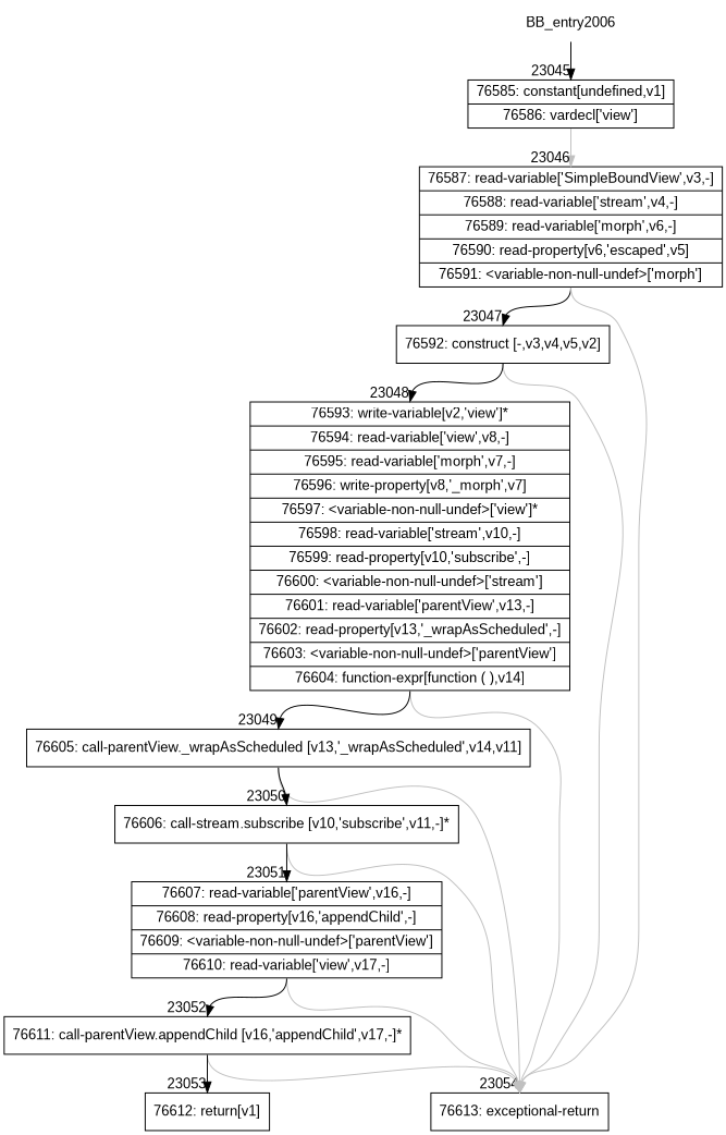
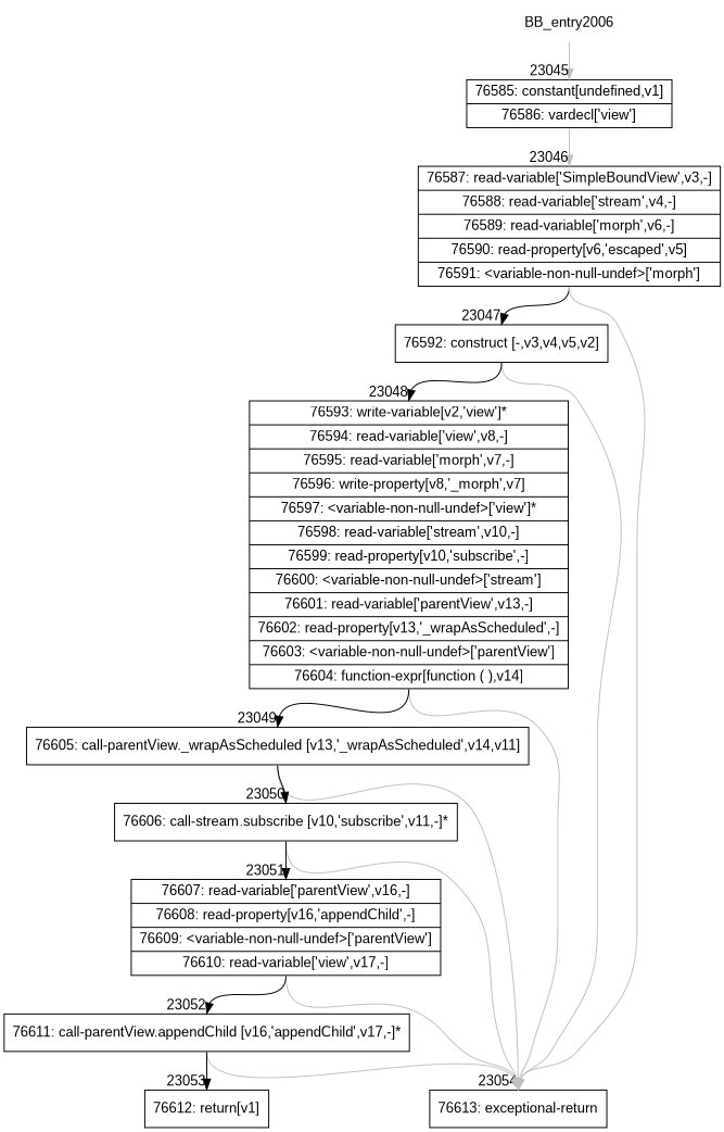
  digraph {
    fontname="Liberation Sans"
    rankdir=TD
    node [fontname="Liberation Sans" shape=record]
    edge [fontname="Liberation Sans" headport=n tailport=s]
    n1 [label=BB_entry2006 shape=none]
    n2 [label="{76585: constant[undefined,v1]|76586: vardecl['view']}"]
    n3 [label="{76587: read-variable['SimpleBoundView',v3,-]|76588: read-variable['stream',v4,-]|76589: read-variable['morph',v6,-]|76590: read-property[v6,'escaped',v5]|76591: \<variable-non-null-undef\>['morph']}"]
    n4 [label="{76592: construct [-,v3,v4,v5,v2]}"]
    n5 [label="{76613: exceptional-return}"]
    n6 [label="{76593: write-variable[v2,'view']*|76594: read-variable['view',v8,-]|76595: read-variable['morph',v7,-]|76596: write-property[v8,'_morph',v7]|76597: \<variable-non-null-undef\>['view']*|76598: read-variable['stream',v10,-]|76599: read-property[v10,'subscribe',-]|76600: \<variable-non-null-undef\>['stream']|76601: read-variable['parentView',v13,-]|76602: read-property[v13,'_wrapAsScheduled',-]|76603: \<variable-non-null-undef\>['parentView']|76604: function-expr[function ( ),v14]}"]
    n7 [label="{76605: call-parentView._wrapAsScheduled [v13,'_wrapAsScheduled',v14,v11]}"]
    n8 [label="{76606: call-stream.subscribe [v10,'subscribe',v11,-]*}"]
    n9 [label="{76607: read-variable['parentView',v16,-]|76608: read-property[v16,'appendChild',-]|76609: \<variable-non-null-undef\>['parentView']|76610: read-variable['view',v17,-]}"]
    n10 [label="{76611: call-parentView.appendChild [v16,'appendChild',v17,-]*}"]
    n11 [label="{76612: return[v1]}"]
-   n1 -> n2 [headlabel="    23045"]
+   n1 -> n2 [headlabel="    23045" color=gray]
    n2 -> n3 [color=gray headlabel="      23046"]
    n3 -> n4 [headlabel="      23047"]
    n3 -> n5 [color=gray headlabel="      23054"]
    n4 -> n5 [color=gray]
    n4 -> n6 [headlabel="      23048"]
    n6 -> n5 [color=gray]
    n6 -> n7 [headlabel="      23049"]
    n7 -> n5 [color=gray]
    n7 -> n8 [headlabel="      23050"]
    n8 -> n5 [color=gray]
    n8 -> n9 [headlabel="      23051"]
    n9 -> n5 [color=gray]
    n9 -> n10 [headlabel="      23052"]
    n10 -> n5 [color=gray]
    n10 -> n11 [headlabel="      23053"]
  }
